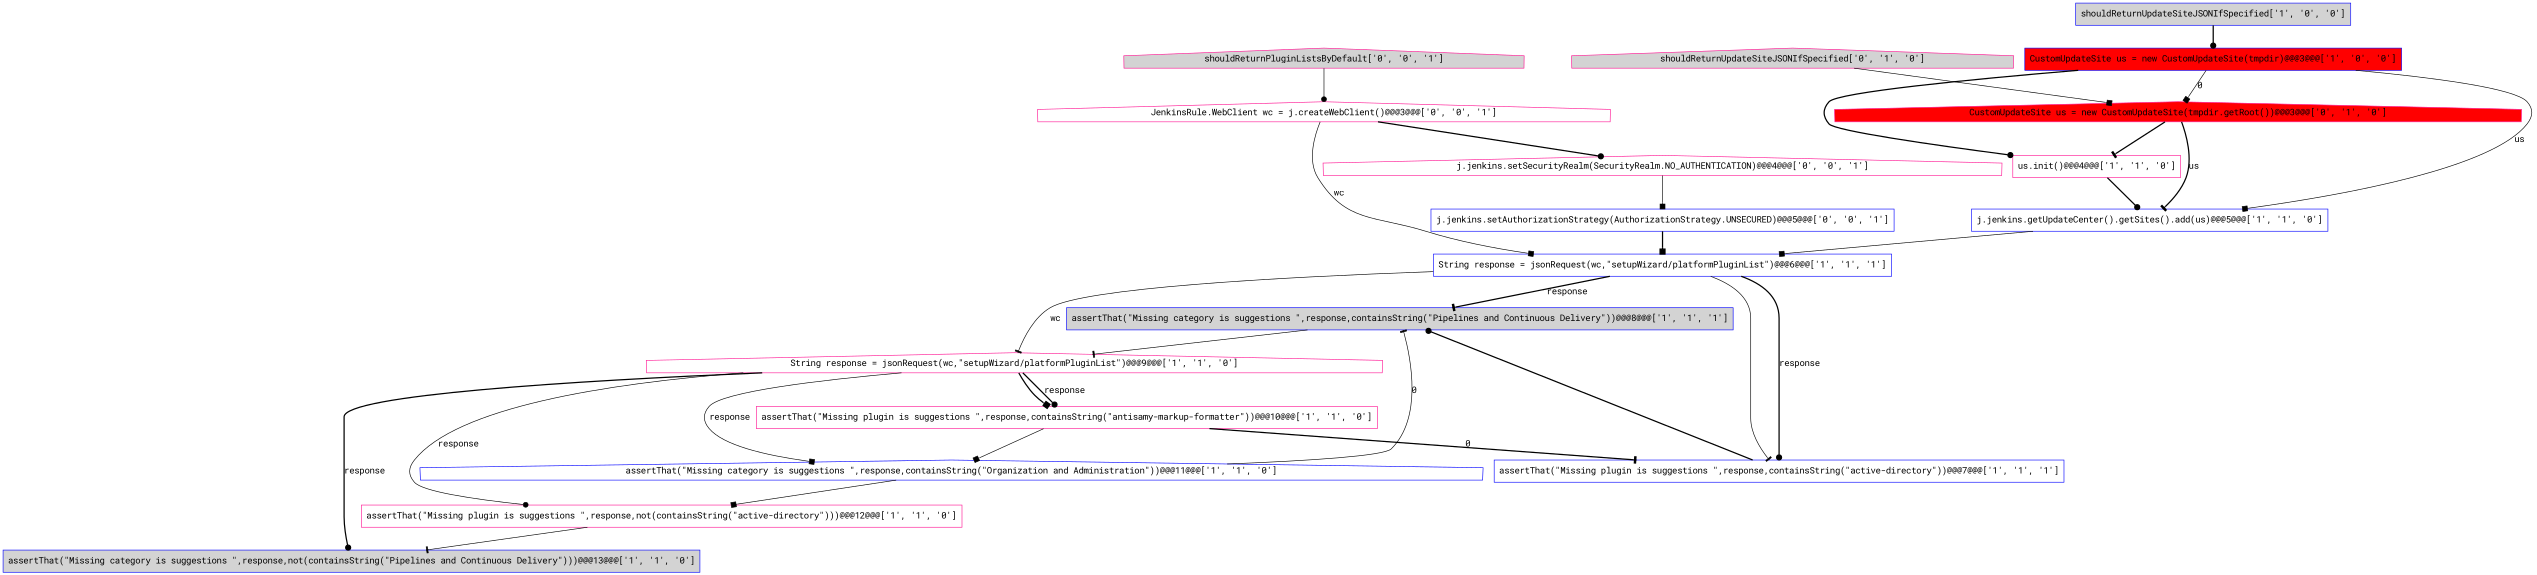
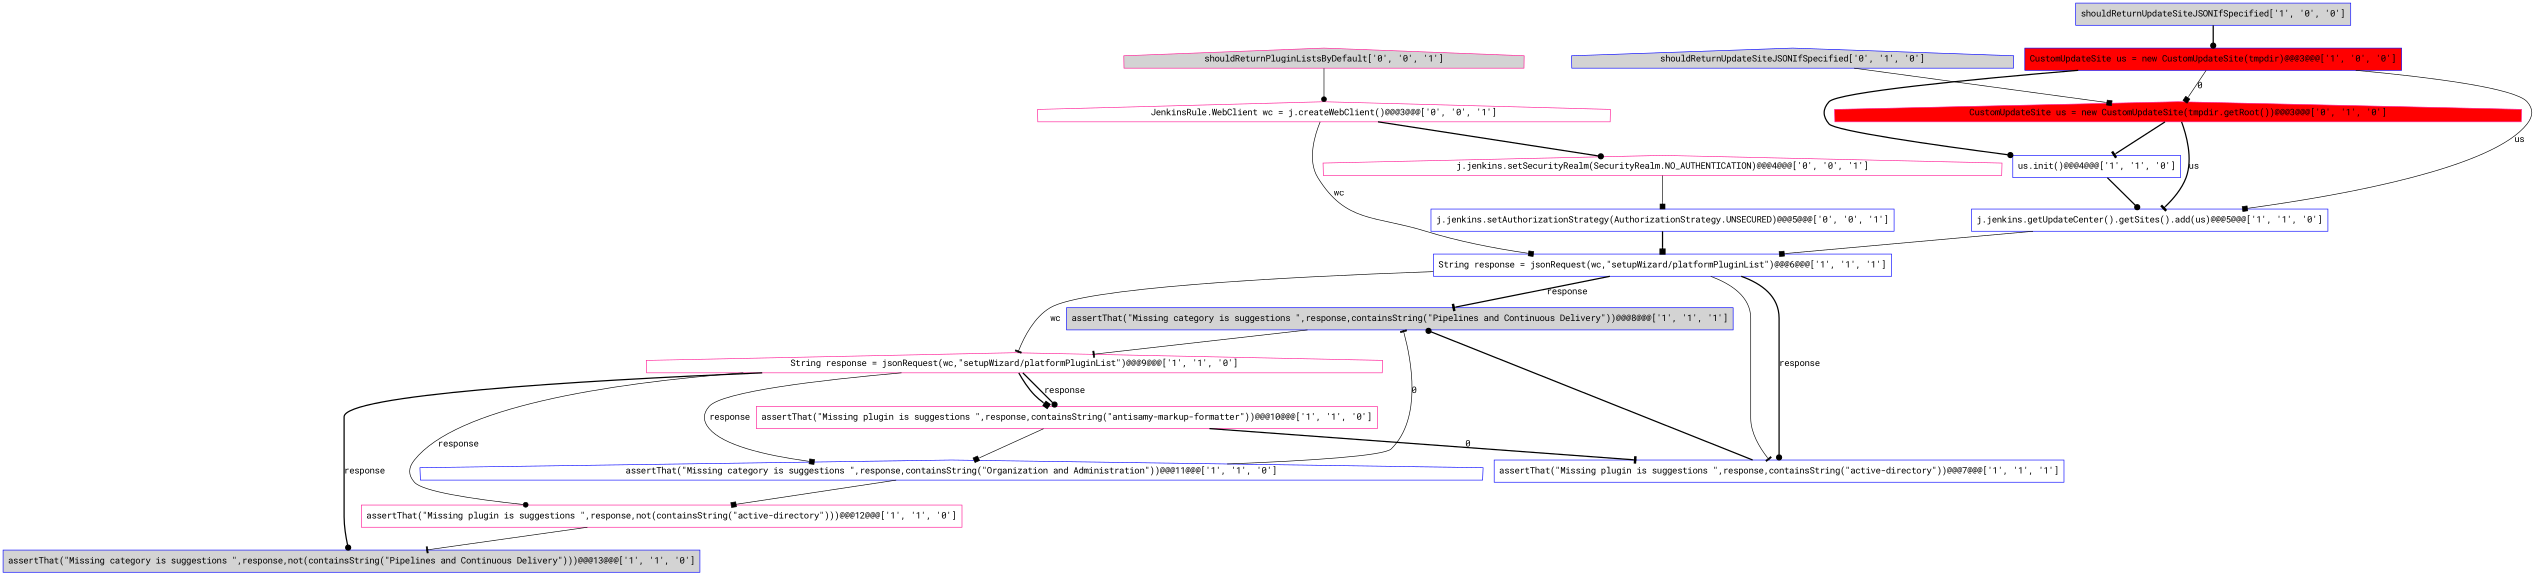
  digraph {
    fontname="Roboto Mono"
    node [color=blue fillcolor=white fontname="Roboto Mono" shape=box style=filled]
    edge [arrowhead=box fontname="Roboto Mono" style=solid]
    n1 [color=deeppink label="JenkinsRule.WebClient wc = j.createWebClient()@@@3@@@['0', '0', '1']" shape=house]
    n2 [color=deeppink label="j.jenkins.setSecurityRealm(SecurityRealm.NO_AUTHENTICATION)@@@4@@@['0', '0', '1']" shape=house]
    n3 [label="String response = jsonRequest(wc,\"setupWizard/platformPluginList\")@@@6@@@['1', '1', '1']"]
    n4 [label="j.jenkins.setAuthorizationStrategy(AuthorizationStrategy.UNSECURED)@@@5@@@['0', '0', '1']"]
    n5 [fillcolor=lightgray label="assertThat(\"Missing category is suggestions \",response,containsString(\"Pipelines and Continuous Delivery\"))@@@8@@@['1', '1', '1']"]
    n6 [color=deeppink label="String response = jsonRequest(wc,\"setupWizard/platformPluginList\")@@@9@@@['1', '1', '0']" shape=house]
    n7 [label="assertThat(\"Missing plugin is suggestions \",response,containsString(\"active-directory\"))@@@7@@@['1', '1', '1']"]
    n8 [fillcolor=lightgray label="assertThat(\"Missing category is suggestions \",response,not(containsString(\"Pipelines and Continuous Delivery\")))@@@13@@@['1', '1', '0']"]
    n9 [label="assertThat(\"Missing category is suggestions \",response,containsString(\"Organization and Administration\"))@@@11@@@['1', '1', '0']" shape=house]
    n10 [color=deeppink label="assertThat(\"Missing plugin is suggestions \",response,not(containsString(\"active-directory\")))@@@12@@@['1', '1', '0']"]
    n11 [color=deeppink label="assertThat(\"Missing plugin is suggestions \",response,containsString(\"antisamy-markup-formatter\"))@@@10@@@['1', '1', '0']"]
-   n12 [color=deeppink fillcolor=lightgray label="shouldReturnUpdateSiteJSONIfSpecified['0', '1', '0']" shape=house]
+   n12 [fillcolor=lightgray label="shouldReturnUpdateSiteJSONIfSpecified['0', '1', '0']" shape=house]
    n13 [color=deeppink fillcolor=red label="CustomUpdateSite us = new CustomUpdateSite(tmpdir.getRoot())@@@3@@@['0', '1', '0']" shape=house]
-   n14 [color=deeppink label="us.init()@@@4@@@['1', '1', '0']"]
+   n14 [label="us.init()@@@4@@@['1', '1', '0']"]
    n15 [label="j.jenkins.getUpdateCenter().getSites().add(us)@@@5@@@['1', '1', '0']"]
    n16 [color=deeppink fillcolor=lightgray label="shouldReturnPluginListsByDefault['0', '0', '1']" shape=house]
    n17 [fillcolor=lightgray label="shouldReturnUpdateSiteJSONIfSpecified['1', '0', '0']"]
    n18 [fillcolor=red label="CustomUpdateSite us = new CustomUpdateSite(tmpdir)@@@3@@@['1', '0', '0']"]
    n1 -> n2 [arrowhead=dot style=bold]
    n1 -> n3 [label=wc]
    n2 -> n4
    n3 -> n5 [arrowhead=tee label=response style=bold]
    n3 -> n6 [arrowhead=tee label=wc]
    n3 -> n7 [arrowhead=tee]
    n3 -> n7 [arrowhead=dot label=response style=bold]
    n4 -> n3 [style=bold]
    n5 -> n6 [arrowhead=tee]
    n6 -> n8 [arrowhead=dot label=response style=bold]
    n6 -> n9 [label=response]
    n6 -> n10 [arrowhead=dot label=response]
    n6 -> n11 [style=bold]
    n6 -> n11 [arrowhead=dot label=response style=bold]
    n7 -> n5 [arrowhead=dot style=bold]
    n9 -> n5 [arrowhead=tee label=0]
    n9 -> n10
    n10 -> n8 [arrowhead=tee]
    n11 -> n7 [arrowhead=tee label=0 style=bold]
    n11 -> n9
    n12 -> n13
    n13 -> n14 [arrowhead=tee style=bold]
    n13 -> n15 [arrowhead=tee label=us style=bold]
    n14 -> n15 [arrowhead=dot style=bold]
    n15 -> n3
    n16 -> n1 [arrowhead=dot]
    n17 -> n18 [arrowhead=dot style=bold]
    n18 -> n13 [label=0]
    n18 -> n14 [arrowhead=dot style=bold]
    n18 -> n15 [label=us]
  }
